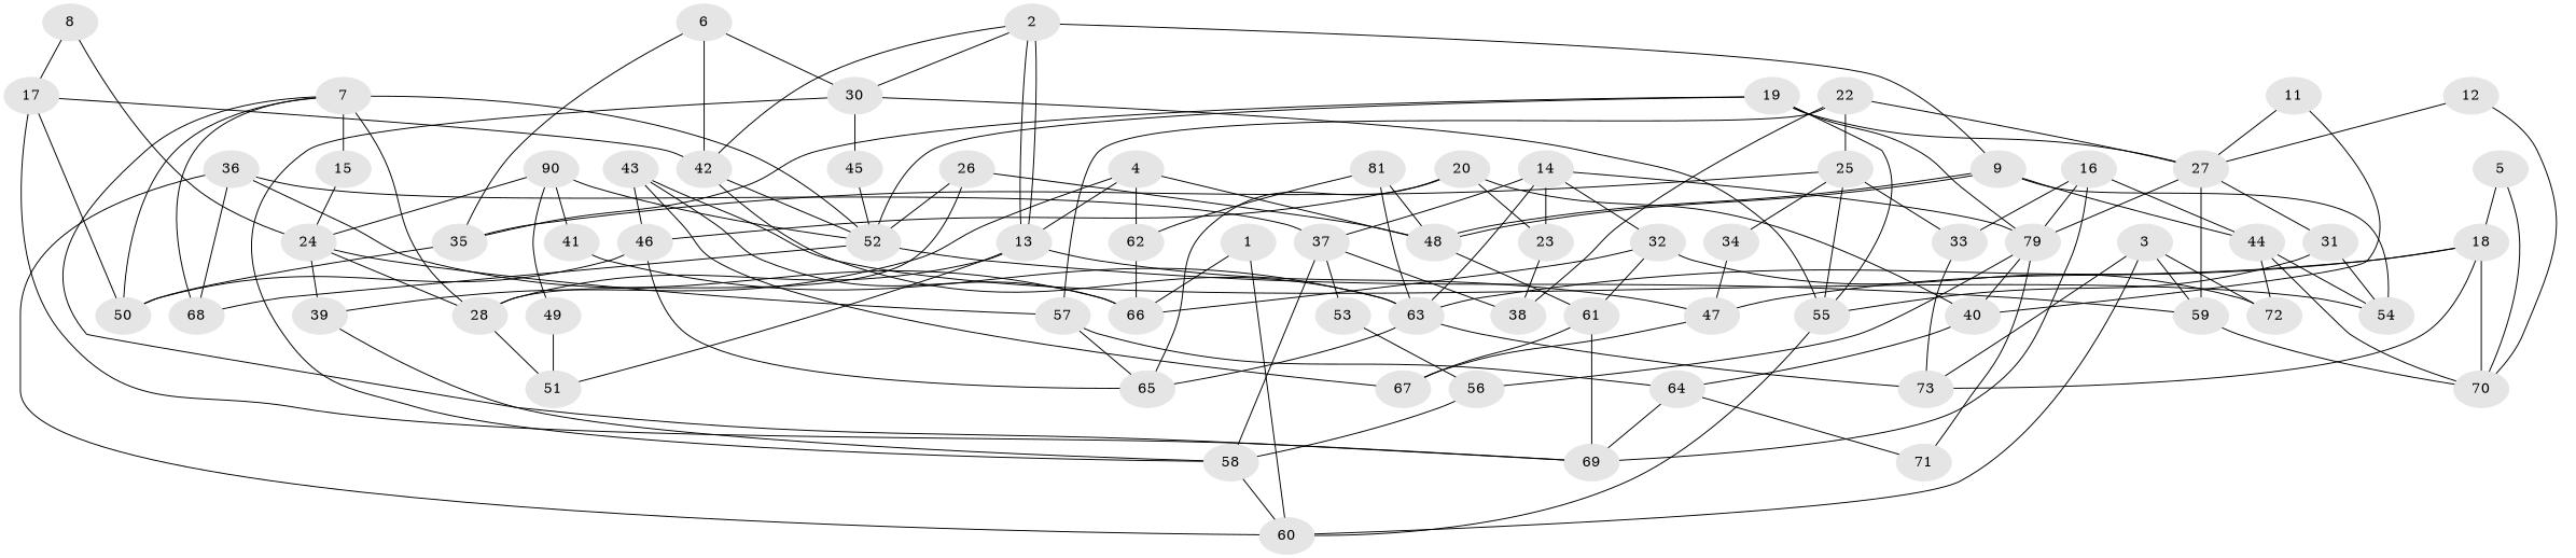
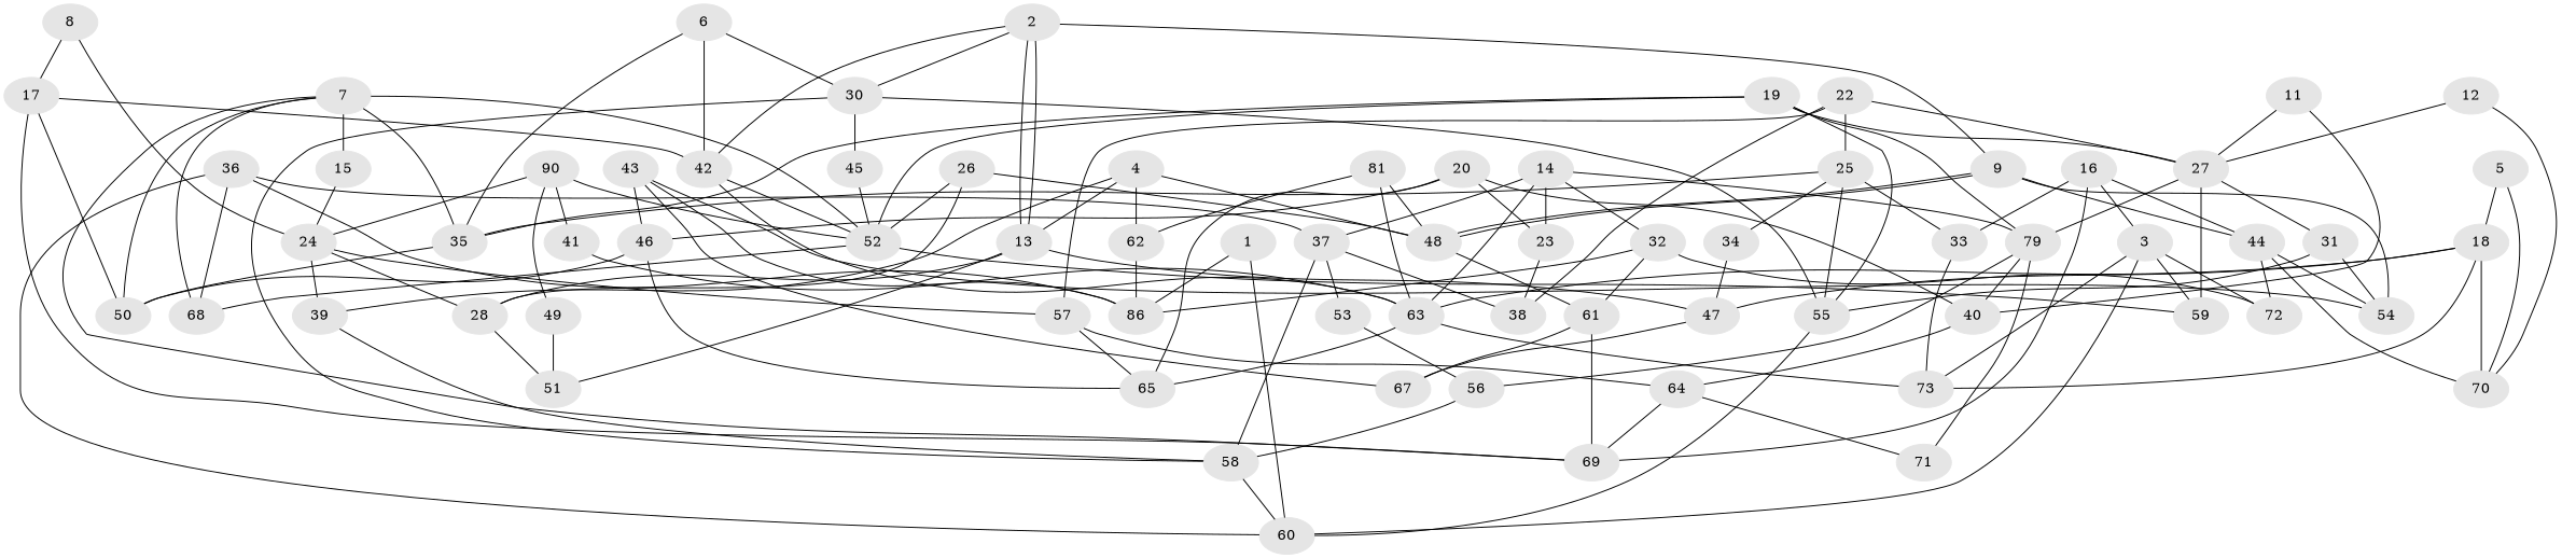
  graph {
    node [color=gray90 style=filled]
    1
    60
-   66
+   66 [label=86]
    2
    9
    13
    30
    42
    48
    44
    54
    28
    47
    51
    55
    45
    58
    52
    63
    3
    59
    72
    73
    70
    4
    39
    62
    61
    5
    18
    6
    35
    50
    7
    15
    68
    69
    24
    8
    17
    57
    n42 [label=90]
    41
    49
    11
    27
    40
    n48 [label=79]
    31
    64
    12
    67
    14
    23
    32
    37
    38
    56
    71
    53
    65
    16
    33
    19
    20
    46
    n67 [label=81]
    22
    25
    34
    26
    36
    43
    1 -- 60
    1 -- 66
    2 -- 9
    2 -- 13
    2 -- 13
    2 -- 30
    2 -- 42
    9 -- 48
    9 -- 48
    9 -- 44
    9 -- 54
    13 -- 28
    13 -- 47
    13 -- 51
    30 -- 55
    30 -- 45
    30 -- 58
    42 -- 52
    42 -- 63
    48 -- 61
    44 -- 54
    44 -- 72
    44 -- 70
    28 -- 51
    47 -- 67
    55 -- 60
    45 -- 52
    58 -- 60
    52 -- 59
    52 -- 68
    63 -- 73
    63 -- 65
    3 -- 60
    3 -- 59
    3 -- 72
    3 -- 73
-   59 -- 70
    4 -- 13
    4 -- 48
    4 -- 39
    4 -- 62
    39 -- 58
    62 -- 66
    61 -- 69
    61 -- 67
    5 -- 70
    5 -- 18
    18 -- 47
    18 -- 63
    18 -- 73
    18 -- 70
    6 -- 30
    6 -- 42
    6 -- 35
    35 -- 50
-   7 -- 28
+   7 -- 35
    7 -- 52
    7 -- 50
    7 -- 15
    7 -- 68
    7 -- 69
    15 -- 24
    24 -- 28
    24 -- 39
    24 -- 57
    8 -- 24
    8 -- 17
    17 -- 42
    17 -- 50
    17 -- 69
    57 -- 64
    57 -- 65
    n42 -- 52
    n42 -- 24
    n42 -- 41
    n42 -- 49
    41 -- 63
    49 -- 51
    11 -- 27
    11 -- 40
    27 -- 59
    27 -- n48
    27 -- 31
    40 -- 64
    n48 -- 40
    n48 -- 56
    n48 -- 71
    31 -- 54
    31 -- 55
    64 -- 69
    64 -- 71
    12 -- 70
    12 -- 27
    14 -- 63
    14 -- n48
    14 -- 23
    14 -- 32
    14 -- 37
    23 -- 38
    32 -- 66
    32 -- 72
    32 -- 61
    37 -- 58
    37 -- 38
    37 -- 53
    56 -- 58
    53 -- 56
    16 -- 44
    16 -- 69
-   16 -- n48
+   16 -- 3
    16 -- 33
    33 -- 73
    19 -- 55
    19 -- 52
    19 -- 35
    19 -- 27
    19 -- n48
    20 -- 40
    20 -- 23
    20 -- 65
    20 -- 46
    46 -- 50
    46 -- 65
    n67 -- 48
    n67 -- 63
    n67 -- 62
    22 -- 57
    22 -- 27
    22 -- 38
    22 -- 25
    25 -- 55
    25 -- 35
    25 -- 33
    25 -- 34
    34 -- 47
    26 -- 48
    26 -- 28
    26 -- 52
    36 -- 60
    36 -- 66
    36 -- 68
    36 -- 37
    43 -- 66
    43 -- 54
    43 -- 67
    43 -- 46
  }
